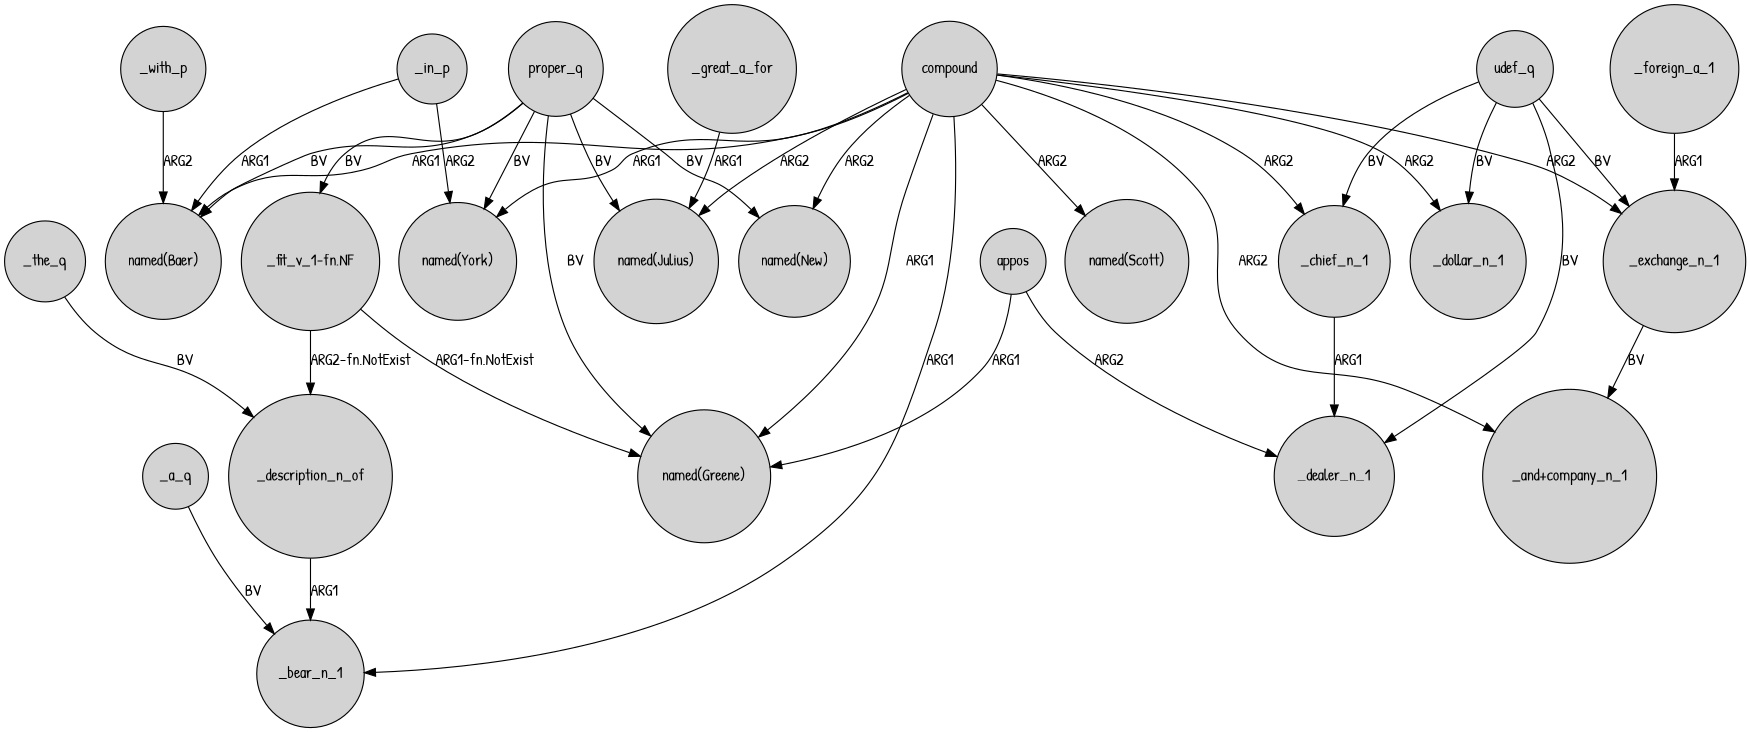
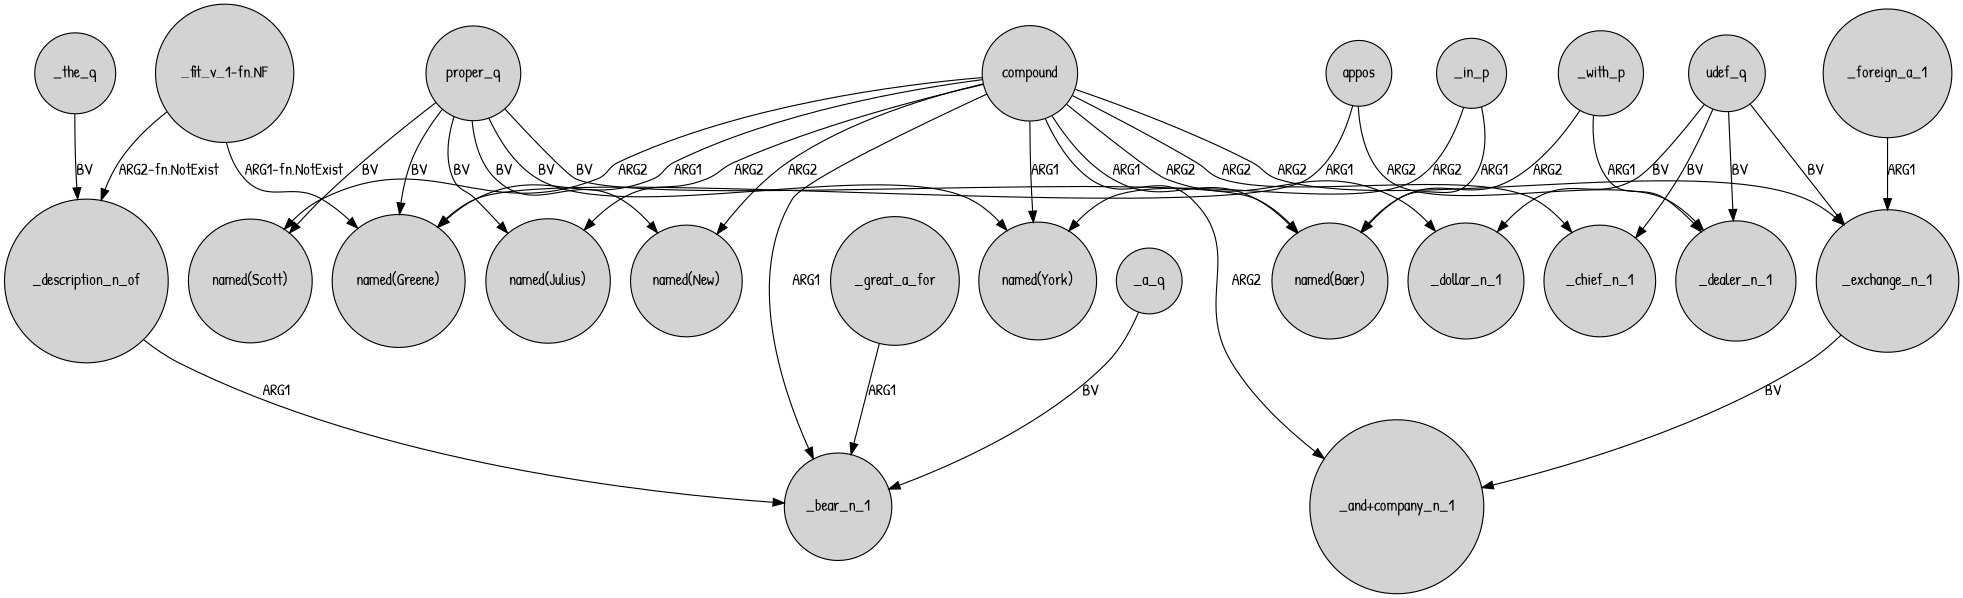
  digraph {
    fontname="Patrick Hand"
    node [fontname="Patrick Hand" shape=circle style=filled]
    edge [fontname="Patrick Hand"]
    _a_q
    _bear_n_1
    compound
    "named(New)"
    "named(Baer)"
    _exchange_n_1
    "named(Greene)"
    _chief_n_1
    "named(Julius)"
    "named(York)"
    "named(Scott)"
    "_and+company_n_1"
    _dollar_n_1
    _with_p
    _dealer_n_1
    proper_q
    "_fit_v_1-fn.NF"
    _description_n_of
    _foreign_a_1
    appos
    _great_a_for
    udef_q
    _in_p
    _the_q
    _a_q -> _bear_n_1 [label=BV]
    compound -> _bear_n_1 [label=ARG1]
    compound -> "named(New)" [label=ARG2]
    compound -> "named(Baer)" [label=ARG1]
    compound -> _exchange_n_1 [label=ARG2]
    compound -> "named(Greene)" [label=ARG1]
    compound -> _chief_n_1 [label=ARG2]
    compound -> "named(Julius)" [label=ARG2]
    compound -> "named(York)" [label=ARG1]
    compound -> "named(Scott)" [label=ARG2]
    compound -> "_and+company_n_1" [label=ARG2]
    compound -> _dollar_n_1 [label=ARG2]
    _exchange_n_1 -> "_and+company_n_1" [label=BV]
    _with_p -> "named(Baer)" [label=ARG2]
-   _chief_n_1 -> _dealer_n_1 [label=ARG1]
+   _with_p -> _dealer_n_1 [label=ARG1]
    proper_q -> "named(New)" [label=BV]
    proper_q -> "named(Baer)" [label=BV]
    proper_q -> "named(Greene)" [label=BV]
    proper_q -> "named(Julius)" [label=BV]
    proper_q -> "named(York)" [label=BV]
-   proper_q -> "_fit_v_1-fn.NF" [label=BV]
+   proper_q -> "named(Scott)" [label=BV]
    "_fit_v_1-fn.NF" -> "named(Greene)" [label="ARG1-fn.NotExist"]
    "_fit_v_1-fn.NF" -> _description_n_of [label="ARG2-fn.NotExist"]
    _description_n_of -> _bear_n_1 [label=ARG1]
    _foreign_a_1 -> _exchange_n_1 [label=ARG1]
    appos -> "named(Greene)" [label=ARG1]
    appos -> _dealer_n_1 [label=ARG2]
-   _great_a_for -> "named(Julius)" [label=ARG1]
+   _great_a_for -> _bear_n_1 [label=ARG1]
    udef_q -> _exchange_n_1 [label=BV]
    udef_q -> _chief_n_1 [label=BV]
    udef_q -> _dollar_n_1 [label=BV]
    udef_q -> _dealer_n_1 [label=BV]
    _in_p -> "named(Baer)" [label=ARG1]
    _in_p -> "named(York)" [label=ARG2]
    _the_q -> _description_n_of [label=BV]
  }
